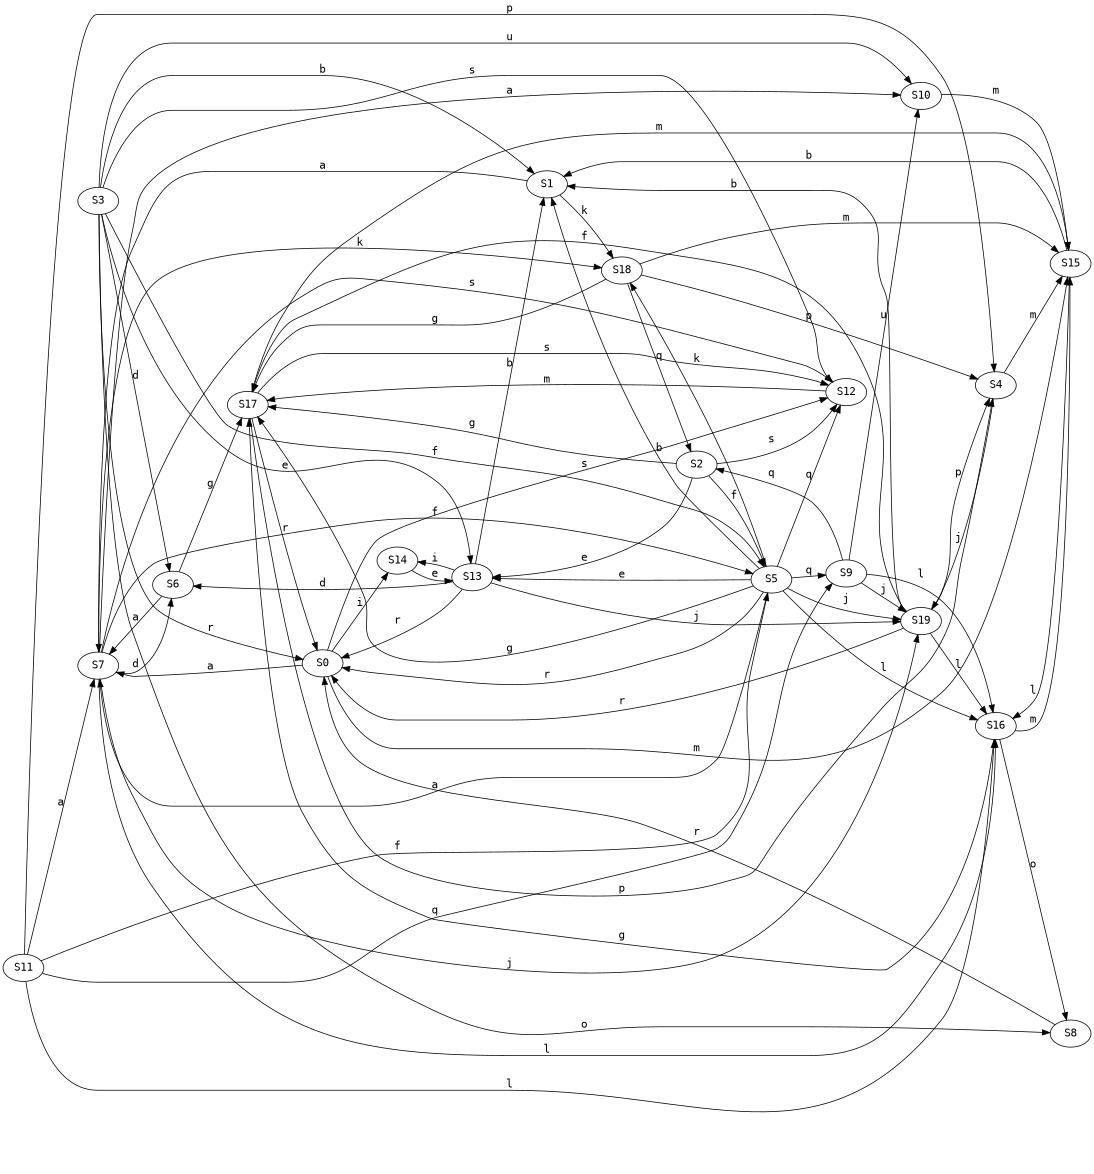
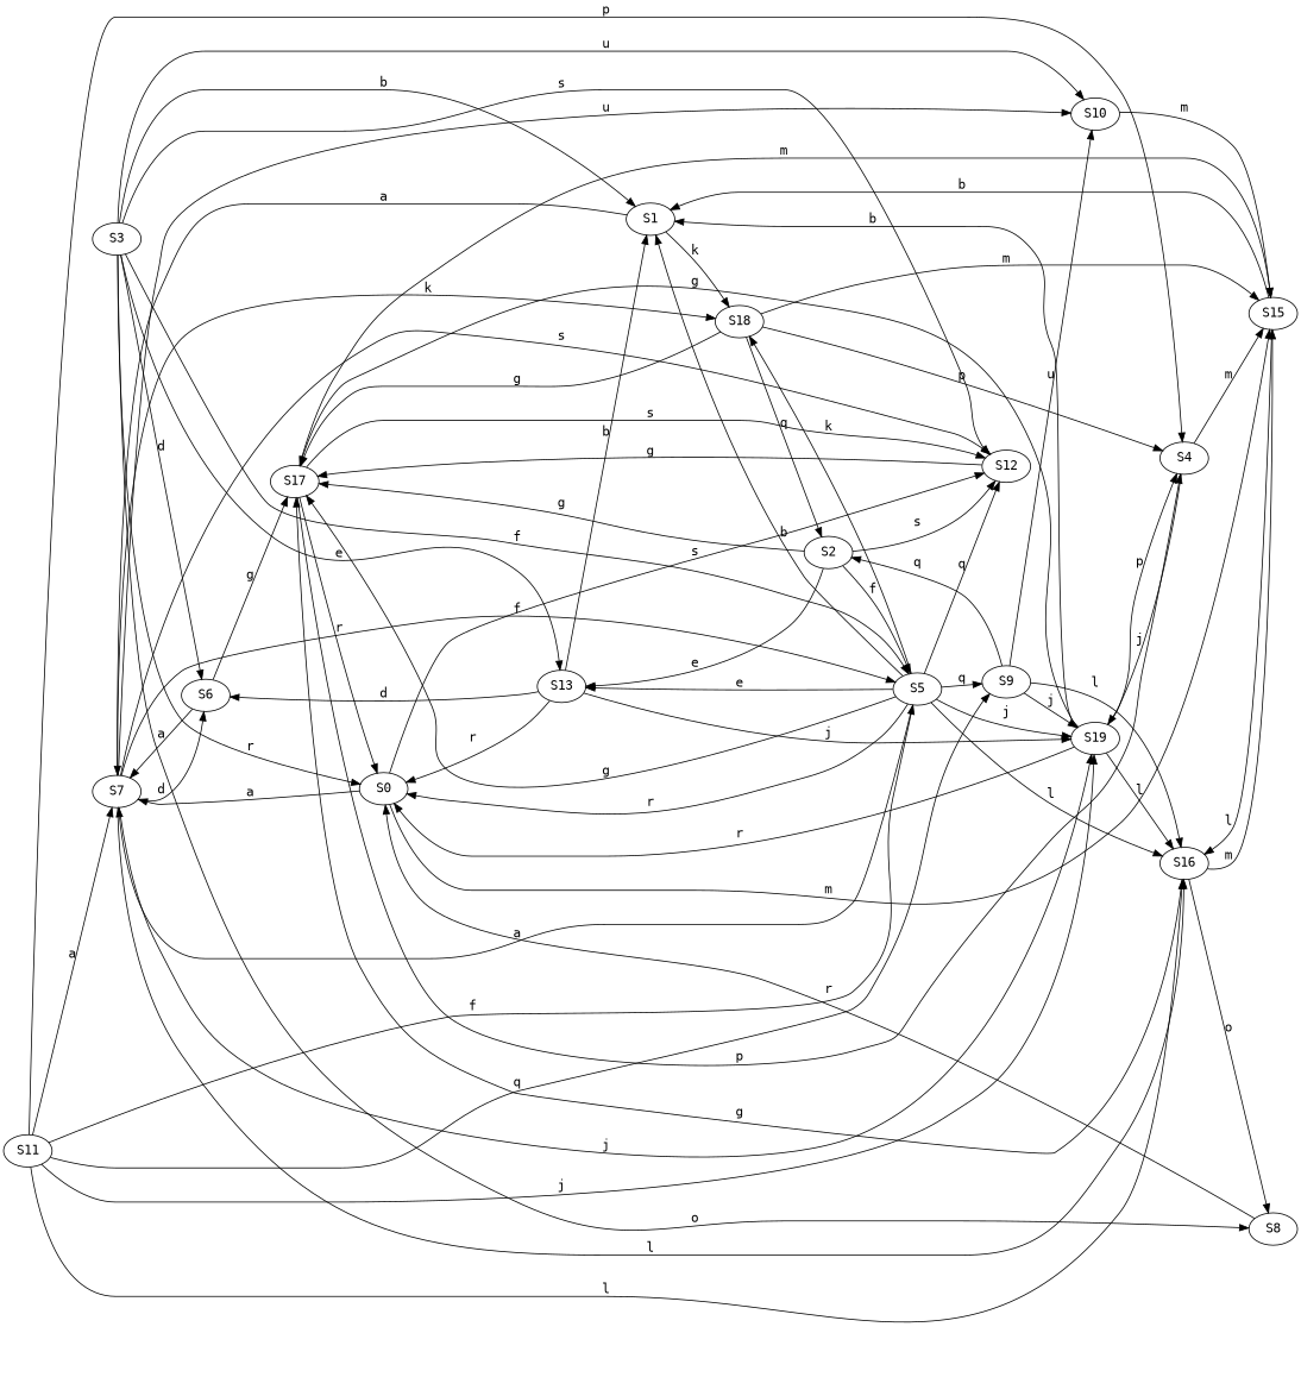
  strict digraph {
    fontname="DejaVu Sans Mono"
    rankdir=LR
    node [fontname="DejaVu Sans Mono"]
    edge [fontname="DejaVu Sans Mono"]
    S7
    S6
    S5
    S19
    S18
    S16
    S12
    S10
    S17
    S9
    S1
    S0
    S13
    S4
    S15
    S2
    S8
    S11
-   S14
    S3
    S7 -> S6 [label=d]
    S7 -> S5 [label=f]
    S7 -> S19 [label=j]
    S7 -> S18 [label=k]
    S7 -> S16 [label=l]
    S7 -> S12 [label=s]
-   S7 -> S10 [label=a]
+   S7 -> S10 [label=u]
    S6 -> S7 [label=a]
    S6 -> S17 [label=g]
    S5 -> S7 [label=a]
    S5 -> S19 [label=j]
    S5 -> S18 [label=k]
    S5 -> S16 [label=l]
    S5 -> S12 [label=q]
    S5 -> S17 [label=g]
    S5 -> S9 [label=q]
    S5 -> S1 [label=b]
    S5 -> S0 [label=r]
    S5 -> S13 [label=e]
    S19 -> S16 [label=l]
-   S19 -> S17 [label=f]
+   S19 -> S17 [label=g]
    S19 -> S1 [label=b]
    S19 -> S0 [label=r]
    S19 -> S4 [label=p]
    S18 -> S17 [label=g]
    S18 -> S4 [label=p]
    S18 -> S15 [label=m]
    S18 -> S2 [label=q]
    S16 -> S17 [label=g]
    S16 -> S15 [label=m]
    S16 -> S8 [label=o]
-   S12 -> S17 [label=m]
+   S12 -> S17 [label=g]
    S10 -> S15 [label=m]
    S17 -> S12 [label=s]
    S17 -> S0 [label=r]
    S17 -> S4 [label=p]
    S17 -> S15 [label=m]
    S9 -> S19 [label=j]
    S9 -> S16 [label=l]
    S9 -> S10 [label=u]
    S9 -> S2 [label=q]
    S1 -> S7 [label=a]
    S1 -> S18 [label=k]
    S0 -> S7 [label=a]
    S0 -> S12 [label=s]
    S0 -> S15 [label=m]
-   S0 -> S14 [label=i]
    S13 -> S6 [label=d]
    S13 -> S19 [label=j]
    S13 -> S1 [label=b]
    S13 -> S0 [label=r]
-   S13 -> S14 [label=i]
    S4 -> S19 [label=j]
    S4 -> S15 [label=m]
    S15 -> S16 [label=l]
    S15 -> S1 [label=b]
    S2 -> S5 [label=f]
    S2 -> S12 [label=s]
    S2 -> S17 [label=g]
    S2 -> S13 [label=e]
    S8 -> S0 [label=r]
    S11 -> S7 [label=a]
    S11 -> S5 [label=f]
+   S11 -> S19 [label=j]
    S11 -> S16 [label=l]
    S11 -> S9 [label=q]
    S11 -> S4 [label=p]
-   S14 -> S13 [label=e]
    S3 -> S6 [label=d]
    S3 -> S5 [label=f]
    S3 -> S12 [label=s]
    S3 -> S10 [label=u]
    S3 -> S1 [label=b]
    S3 -> S0 [label=r]
    S3 -> S13 [label=e]
    S3 -> S8 [label=o]
  }
